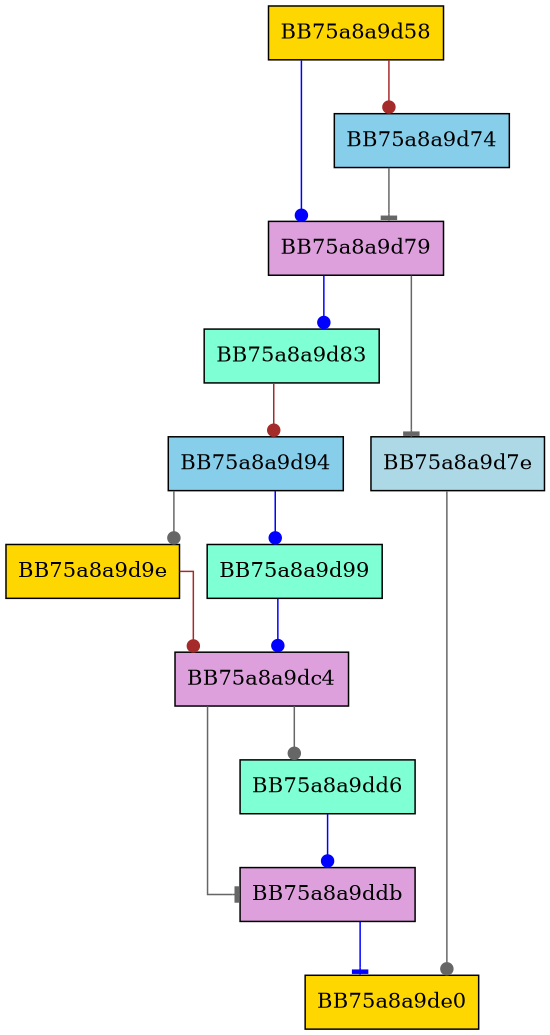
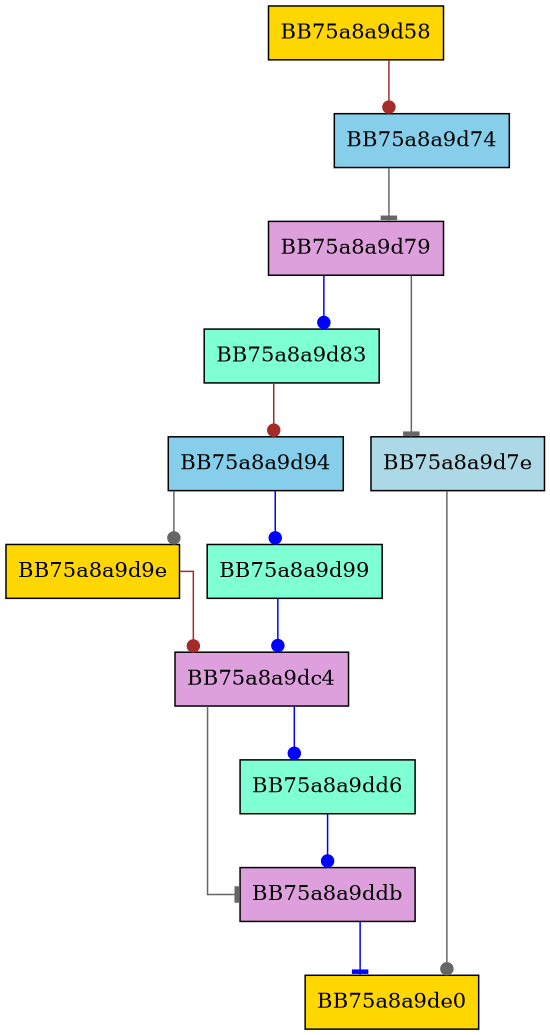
  digraph {
    splines=ortho
    node [fillcolor=gold shape=box style=filled]
    edge [arrowhead=dot color=blue]
    BB75a8a9d58
    BB75a8a9d79 [fillcolor=plum]
    BB75a8a9d74 [fillcolor=skyblue]
    BB75a8a9d83 [fillcolor=aquamarine]
    BB75a8a9d7e [fillcolor=lightblue]
    BB75a8a9d94 [fillcolor=skyblue]
    BB75a8a9de0
    BB75a8a9d9e
    BB75a8a9d99 [fillcolor=aquamarine]
    BB75a8a9dc4 [fillcolor=plum]
    BB75a8a9ddb [fillcolor=plum]
    BB75a8a9dd6 [fillcolor=aquamarine]
-   BB75a8a9d58 -> BB75a8a9d79
    BB75a8a9d58 -> BB75a8a9d74 [color=brown]
    BB75a8a9d79 -> BB75a8a9d83
    BB75a8a9d79 -> BB75a8a9d7e [arrowhead=tee color=gray40]
    BB75a8a9d74 -> BB75a8a9d79 [arrowhead=tee color=gray40]
    BB75a8a9d83 -> BB75a8a9d94 [color=brown]
    BB75a8a9d7e -> BB75a8a9de0 [color=gray40]
    BB75a8a9d94 -> BB75a8a9d9e [color=gray40]
    BB75a8a9d94 -> BB75a8a9d99
    BB75a8a9d9e -> BB75a8a9dc4 [color=brown]
    BB75a8a9d99 -> BB75a8a9dc4
    BB75a8a9dc4 -> BB75a8a9ddb [arrowhead=tee color=gray40]
-   BB75a8a9dc4 -> BB75a8a9dd6 [color=gray40]
+   BB75a8a9dc4 -> BB75a8a9dd6
    BB75a8a9ddb -> BB75a8a9de0 [arrowhead=tee]
    BB75a8a9dd6 -> BB75a8a9ddb
  }
